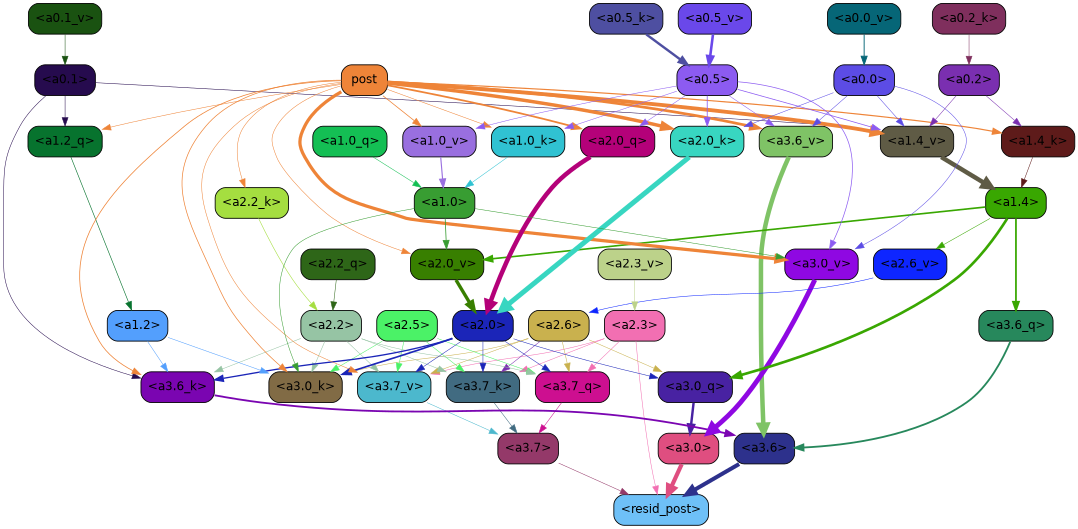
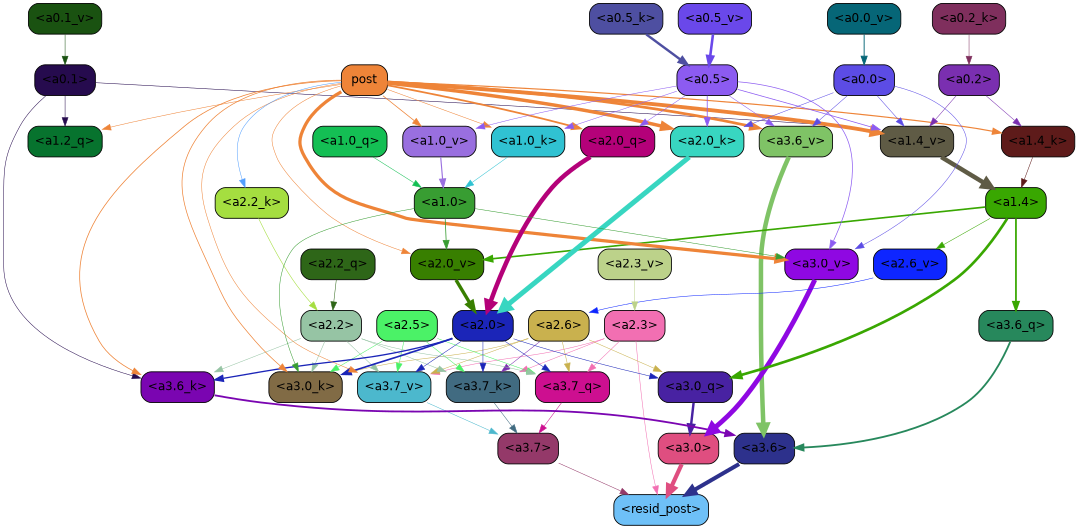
  strict digraph {
    splines=true
    node [color=black fontname=Helvetica shape=box style="filled, rounded"]
    edge [color="#ee8438" penwidth=0.6]
    "<a3.7>" [fillcolor="#943969"]
    "<resid_post>" [fillcolor="#6ec0f7"]
    "<a3.6>" [fillcolor="#2d318c"]
    "<a3.0>" [fillcolor="#df4e80"]
    "<a2.3>" [fillcolor="#f26fb2"]
    "<a3.7_q>" [fillcolor="#cd0f90"]
    "<a3.7_k>" [fillcolor="#416b81"]
    "<a3.7_v>" [fillcolor="#4cb8cd"]
    "<a3.6_q>" [fillcolor="#27885c"]
    "<a3.0_q>" [fillcolor="#4822a2"]
    "<a3.6_k>" [fillcolor="#7a05b1"]
    "<a3.0_k>" [fillcolor="#816b45"]
    "<a3.6_v>" [fillcolor="#7fc366"]
    "<a3.0_v>" [fillcolor="#8f08e2"]
    "<a2.6>" [fillcolor="#c9b14e"]
    "<a2.5>" [fillcolor="#4bf267"]
    "<a2.2>" [fillcolor="#96c4a4"]
    "<a2.0>" [fillcolor="#1b25b8"]
    "<a1.4>" [fillcolor="#39a701"]
    "<a2.6_v>" [fillcolor="#0e26ff"]
    "<a2.0_v>" [fillcolor="#387f00"]
-   "<a1.2>" [fillcolor="#539ffd"]
    "<a0.1>" [fillcolor="#260b4e"]
    "<a1.2_q>" [fillcolor="#07732e"]
    "<a1.4_v>" [fillcolor="#5f5b45"]
    n26 [fillcolor="#ee8438" label=post]
    "<a2.0_q>" [fillcolor="#b40179"]
    "<a2.2_k>" [fillcolor="#a5de40"]
    "<a2.0_k>" [fillcolor="#38d6c1"]
    "<a1.4_k>" [fillcolor="#5e1b1a"]
    "<a1.0_k>" [fillcolor="#30c2d2"]
    "<a1.0_v>" [fillcolor="#996fdf"]
    "<a1.0>" [fillcolor="#389d32"]
    "<a0.5>" [fillcolor="#8c5bf1"]
    "<a0.0>" [fillcolor="#5c4ce5"]
    "<a2.2_q>" [fillcolor="#2e6618"]
    "<a2.3_v>" [fillcolor="#bcd28a"]
    "<a1.0_q>" [fillcolor="#14bf54"]
    "<a0.2>" [fillcolor="#7a2fb0"]
    "<a0.5_k>" [fillcolor="#4e4fa1"]
    "<a0.2_k>" [fillcolor="#7f2f5d"]
    "<a0.5_v>" [fillcolor="#6a48ea"]
    "<a0.1_v>" [fillcolor="#1a5211"]
    "<a0.0_v>" [fillcolor="#066677"]
    "<a3.7>" -> "<resid_post>" [color="#943969"]
    "<a3.6>" -> "<resid_post>" [color="#2d318c" penwidth=4.751592040061951]
    "<a3.0>" -> "<resid_post>" [color="#df4e80" penwidth=4.904066681861877]
    "<a2.3>" -> "<resid_post>" [color="#f26fb2"]
    "<a2.3>" -> "<a3.7_q>" [color="#f26fb2"]
    "<a2.3>" -> "<a3.7_k>" [color="#f26fb2" penwidth=0.6069068089127541]
    "<a2.3>" -> "<a3.7_v>" [color="#f26fb2"]
    "<a3.7_q>" -> "<a3.7>" [color="#cd0f90"]
    "<a3.7_k>" -> "<a3.7>" [color="#416b81"]
    "<a3.7_v>" -> "<a3.7>" [color="#4cb8cd"]
    "<a3.6_q>" -> "<a3.6>" [color="#27885c" penwidth=2.160832464694977]
    "<a3.0_q>" -> "<a3.0>" [color="#4822a2" penwidth=2.870753765106201]
    "<a3.6_k>" -> "<a3.6>" [color="#7a05b1" penwidth=2.13908451795578]
    "<a3.6_v>" -> "<a3.6>" [color="#7fc366" penwidth=5.297133803367615]
    "<a3.0_v>" -> "<a3.0>" [color="#8f08e2" penwidth=5.680712580680847]
    "<a2.6>" -> "<a3.7_q>" [color="#c9b14e"]
    "<a2.6>" -> "<a3.7_k>" [color="#7a2fb0"]
    "<a2.6>" -> "<a3.7_v>" [color="#c9b14e"]
    "<a2.6>" -> "<a3.0_q>" [color="#c9b14e"]
    "<a2.6>" -> "<a3.0_k>" [color="#c9b14e"]
    "<a2.5>" -> "<a3.7_q>" [color="#4bf267"]
    "<a2.5>" -> "<a3.7_k>" [color="#4bf267"]
    "<a2.5>" -> "<a3.7_v>" [color="#4bf267"]
    "<a2.5>" -> "<a3.0_k>" [color="#4bf267"]
    "<a2.2>" -> "<a3.7_q>" [color="#96c4a4"]
    "<a2.2>" -> "<a3.7_k>" [color="#96c4a4"]
    "<a2.2>" -> "<a3.7_v>" [color="#96c4a4"]
    "<a2.2>" -> "<a3.6_k>" [color="#96c4a4"]
    "<a2.2>" -> "<a3.0_k>" [color="#96c4a4"]
    "<a2.0>" -> "<a3.7_q>" [color="#1b25b8"]
    "<a2.0>" -> "<a3.7_k>" [color="#1b25b8"]
    "<a2.0>" -> "<a3.7_v>" [color="#1b25b8"]
    "<a2.0>" -> "<a3.0_q>" [color="#1b25b8"]
    "<a2.0>" -> "<a3.6_k>" [color="#1b25b8" penwidth=1.564806342124939]
    "<a2.0>" -> "<a3.0_k>" [color="#1b25b8" penwidth=1.9353990852832794]
    "<a1.4>" -> "<a3.6_q>" [color="#39a701" penwidth=2.0727532356977463]
    "<a1.4>" -> "<a3.0_q>" [color="#39a701" penwidth=3.1279823780059814]
    "<a1.4>" -> "<a2.6_v>" [color="#39a701"]
    "<a1.4>" -> "<a2.0_v>" [color="#39a701" penwidth=1.9170897603034973]
    "<a2.6_v>" -> "<a2.6>" [color="#0e26ff"]
    "<a2.0_v>" -> "<a2.0>" [color="#387f00" penwidth=3.9621697664260864]
-   "<a1.2>" -> "<a3.6_k>" [color="#539ffd"]
-   "<a1.2>" -> "<a3.0_k>" [color="#539ffd"]
    "<a0.1>" -> "<a3.6_k>" [color="#260b4e"]
    "<a0.1>" -> "<a1.2_q>" [color="#260b4e"]
    "<a0.1>" -> "<a1.4_v>" [color="#260b4e" penwidth=0.6202214732766151]
-   "<a1.2_q>" -> "<a1.2>" [color="#07732e" penwidth=0.7185482024215162]
    "<a1.4_v>" -> "<a1.4>" [color="#5f5b45" penwidth=5.280138969421387]
    n26 -> "<a3.7_v>"
    n26 -> "<a3.6_k>" [penwidth=0.8915999233722687]
    n26 -> "<a3.0_k>" [penwidth=0.832088902592659]
    n26 -> "<a3.6_v>" [penwidth=3.1840110421180725]
    n26 -> "<a3.0_v>" [penwidth=3.8132747188210487]
    n26 -> "<a2.0_v>"
    n26 -> "<a1.2_q>"
    n26 -> "<a1.4_v>" [penwidth=4.4888065457344055]
    n26 -> "<a2.0_q>" [penwidth=2.084651827812195]
-   n26 -> "<a2.2_k>"
+   n26 -> "<a2.2_k>" [color="#539ffd"]
    n26 -> "<a2.0_k>" [penwidth=4.084526404738426]
    n26 -> "<a1.4_k>" [penwidth=1.3912410736083984]
    n26 -> "<a1.0_k>"
    n26 -> "<a1.0_v>" [penwidth=0.8796700537204742]
    "<a2.0_q>" -> "<a2.0>" [color="#b40179" penwidth=5.29856276512146]
    "<a2.2_k>" -> "<a2.2>" [color="#a5de40" penwidth=0.6722683310508728]
    "<a2.0_k>" -> "<a2.0>" [color="#38d6c1" penwidth=5.859246134757996]
    "<a1.4_k>" -> "<a1.4>" [color="#5e1b1a"]
    "<a1.0_k>" -> "<a1.0>" [color="#30c2d2"]
    "<a1.0_v>" -> "<a1.0>" [color="#996fdf" penwidth=1.318962275981903]
    "<a1.0>" -> "<a3.0_k>" [color="#389d32"]
    "<a1.0>" -> "<a3.0_v>" [color="#389d32"]
    "<a1.0>" -> "<a2.0_v>" [color="#389d32" penwidth=0.9450988052412868]
    "<a0.5>" -> "<a3.6_v>" [color="#8c5bf1"]
    "<a0.5>" -> "<a3.0_v>" [color="#8c5bf1" penwidth=0.8331108838319778]
    "<a0.5>" -> "<a1.4_v>" [color="#8c5bf1" penwidth=0.8757842034101486]
    "<a0.5>" -> "<a2.0_q>" [color="#8c5bf1"]
    "<a0.5>" -> "<a2.0_k>" [color="#8c5bf1" penwidth=0.9412797391414642]
    "<a0.5>" -> "<a1.0_k>" [color="#8c5bf1"]
    "<a0.5>" -> "<a1.0_v>" [color="#8c5bf1"]
    "<a0.0>" -> "<a3.6_v>" [color="#5c4ce5"]
    "<a0.0>" -> "<a3.0_v>" [color="#5c4ce5"]
    "<a0.0>" -> "<a1.4_v>" [color="#5c4ce5"]
    "<a0.0>" -> "<a2.0_k>" [color="#5c4ce5"]
    "<a2.2_q>" -> "<a2.2>" [color="#2e6618"]
    "<a2.3_v>" -> "<a2.3>" [color="#bcd28a"]
    "<a1.0_q>" -> "<a1.0>" [color="#14bf54"]
    "<a0.2>" -> "<a1.4_v>" [color="#7a2fb0"]
    "<a0.2>" -> "<a1.4_k>" [color="#7a2fb0"]
    "<a0.5_k>" -> "<a0.5>" [color="#4e4fa1" penwidth=2.833264708518982]
    "<a0.2_k>" -> "<a0.2>" [color="#7f2f5d"]
    "<a0.5_v>" -> "<a0.5>" [color="#6a48ea" penwidth=3.0403636693954468]
    "<a0.1_v>" -> "<a0.1>" [color="#1a5211"]
    "<a0.0_v>" -> "<a0.0>" [color="#066677" penwidth=1.1078208088874817]
  }
